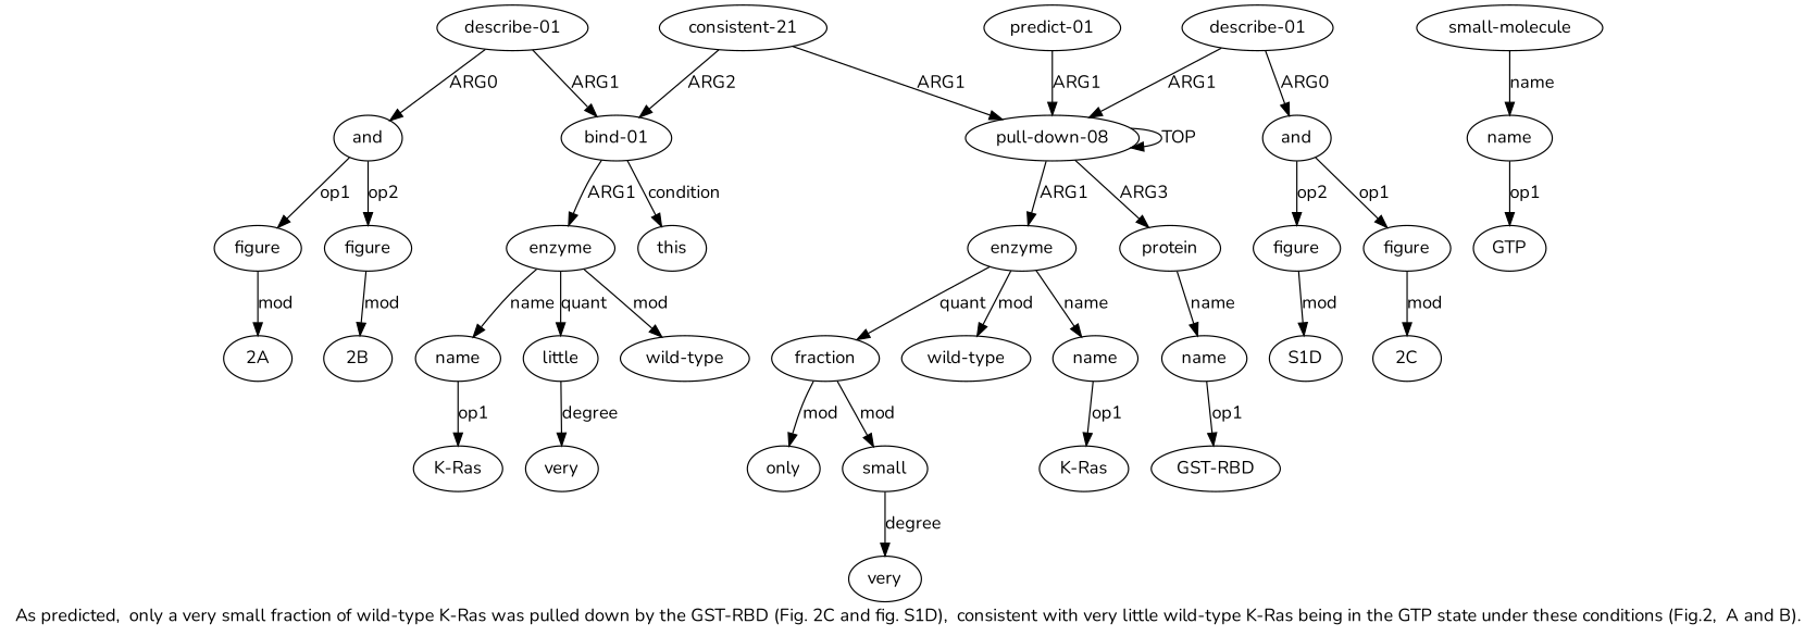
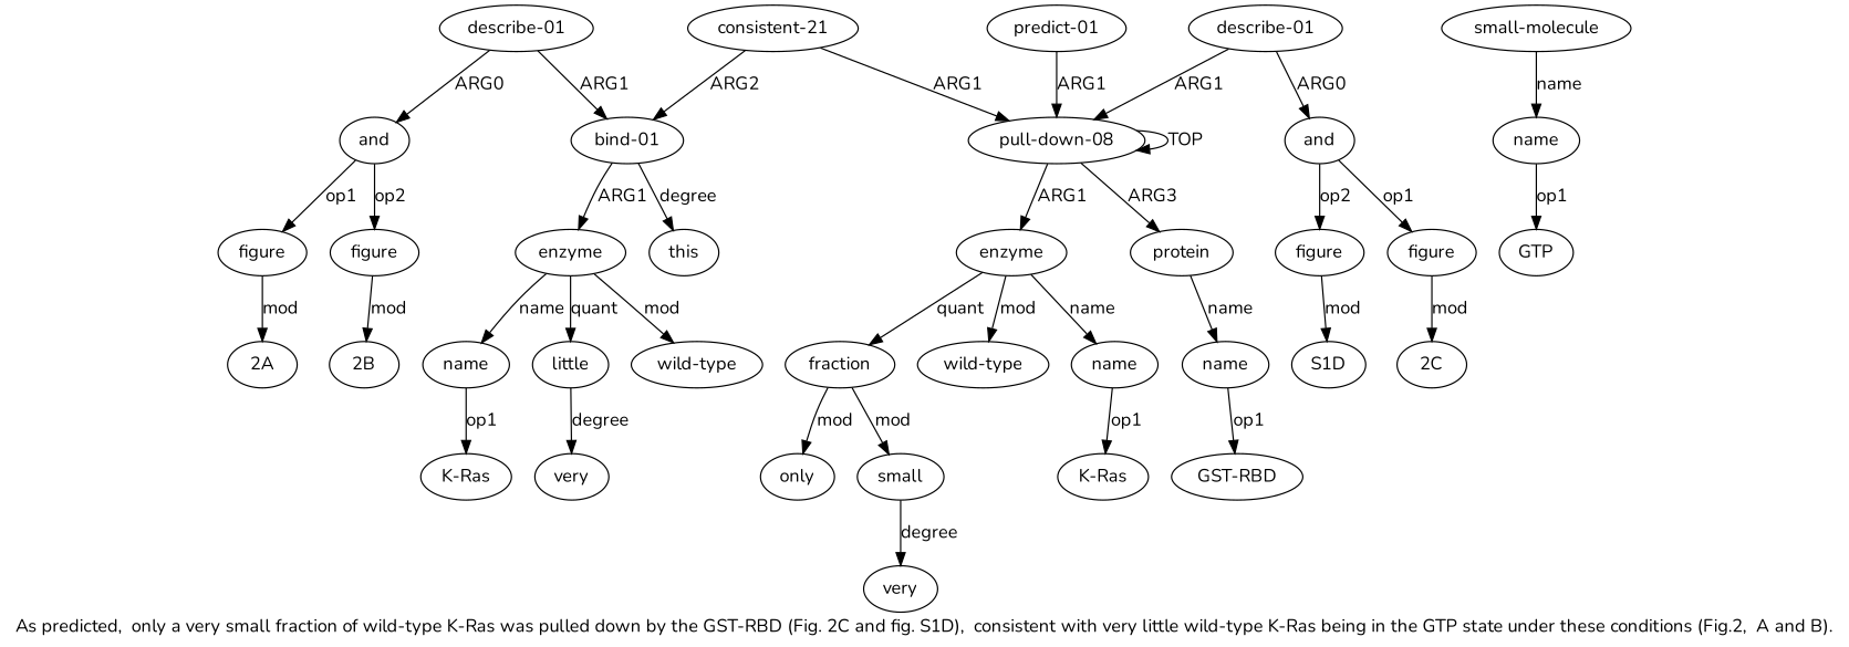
  digraph {
    fontname=Nunito
    label="As predicted,  only a very small fraction of wild-type K-Ras was pulled down by the GST-RBD (Fig. 2C and fig. S1D),  consistent with very little wild-type K-Ras being in the GTP state under these conditions (Fig.2,  A and B)."
    node [color=black fontname=Nunito gold_ind=-1 gold_label=name test_ind=-1 test_label=name]
    edge [color=black fontname=Nunito gold_label=mod test_label=mod]
    n1 [gold_ind=20 gold_label=little label=little test_ind=20 test_label=little]
    n2 [gold_ind=21 gold_label=very label=very test_ind=21 test_label=very]
    n3 [gold_ind=22 gold_label="small-molecule" label="small-molecule" test_ind=22 test_label="small-molecule"]
    n4 [gold_ind=23 label=name test_ind=23]
    n5 [gold_label=GTP label=GTP test_label=GTP]
    n6 [gold_ind=24 gold_label=this label=this test_ind=24 test_label=this]
    n7 [gold_ind=25 gold_label="describe-01" label="describe-01" test_ind=25 test_label="describe-01"]
    n8 [gold_ind=26 gold_label=and label=and test_ind=26 test_label=and]
    n9 [gold_ind=16 gold_label="bind-01" label="bind-01" test_ind=16 test_label="bind-01"]
    n10 [gold_ind=27 gold_label=figure label=figure test_ind=27 test_label=figure]
    n11 [gold_ind=28 gold_label=figure label=figure test_ind=28 test_label=figure]
    n12 [gold_ind=17 gold_label=enzyme label=enzyme test_ind=17 test_label=enzyme]
    n13 [gold_label="2A" label="2A" test_label="2A"]
    n14 [gold_label="2B" label="2B" test_label="2B"]
    n15 [gold_ind=19 gold_label="wild-type" label="wild-type" test_ind=19 test_label="wild-type"]
    n16 [gold_ind=18 label=name test_ind=18]
    n17 [gold_label="K-Ras" label="K-Ras" test_label="K-Ras"]
    n18 [gold_label="K-Ras" label="K-Ras" test_label="K-Ras"]
    n19 [gold_label=S1D label=S1D test_label=S1D]
    n20 [gold_ind=15 gold_label="consistent-01" label="consistent-21" test_ind=15 test_label="consistent-01"]
    n21 [gold_ind=0 gold_label="pull-down-08" label="pull-down-08" test_ind=0 test_label="pull-down-08"]
    n22 [gold_ind=1 gold_label=enzyme label=enzyme test_ind=1 test_label=enzyme]
    n23 [gold_ind=8 gold_label=protein label=protein test_ind=8 test_label=protein]
    n24 [gold_ind=3 gold_label="wild-type" label="wild-type" test_ind=3 test_label="wild-type"]
    n25 [gold_ind=2 label=name test_ind=2]
    n26 [gold_ind=4 gold_label=fraction label=fraction test_ind=4 test_label=fraction]
    n27 [gold_ind=9 label=name test_ind=9]
    n28 [gold_ind=14 gold_label=figure label=figure test_ind=14 test_label=figure]
    n29 [gold_ind=11 gold_label="describe-01" label="describe-01" test_ind=11 test_label="describe-01"]
    n30 [gold_ind=12 gold_label=and label=and test_ind=12 test_label=and]
    n31 [gold_ind=13 gold_label=figure label=figure test_ind=13 test_label=figure]
    n32 [gold_label="2C" label="2C" test_label="2C"]
    n33 [gold_ind=10 gold_label="predict-01" label="predict-01" test_ind=10 test_label="predict-01"]
    n34 [gold_ind=5 gold_label=small label=small test_ind=5 test_label=small]
    n35 [gold_ind=7 gold_label=only label=only test_ind=7 test_label=only]
    n36 [gold_ind=6 gold_label=very label=very test_ind=6 test_label=very]
    n37 [gold_label="GST-RBD" label="GST-RBD" test_label="GST-RBD"]
    n1 -> n2 [gold_label=degree label=degree test_label=degree]
    n3 -> n4 [gold_label=name label=name test_label=name]
    n4 -> n5 [gold_label=op1 label=op1 test_label=op1]
    n7 -> n8 [gold_label=ARG0 label=ARG0 test_label=ARG0]
    n7 -> n9 [gold_label=ARG1 label=ARG1 test_label=ARG1]
    n8 -> n10 [gold_label=op1 label=op1 test_label=op1]
    n8 -> n11 [gold_label=op2 label=op2 test_label=op2]
-   n9 -> n6 [gold_label=condition label=condition test_label=condition]
+   n9 -> n6 [gold_label=condition label=degree test_label=condition]
    n9 -> n12 [gold_label=ARG1 label=ARG1 test_label=ARG1]
    n10 -> n13 [label=mod]
    n11 -> n14 [label=mod]
    n12 -> n1 [gold_label=quant label=quant test_label=quant]
    n12 -> n15 [label=mod]
    n12 -> n16 [gold_label=name label=name test_label=name]
    n16 -> n17 [gold_label=op1 label=op1 test_label=op1]
    n20 -> n9 [gold_label=ARG2 label=ARG2 test_label=ARG2]
    n20 -> n21 [gold_label=ARG1 label=ARG1 test_label=ARG1]
    n21 -> n21 [gold_label=TOP label=TOP test_label=TOP]
    n21 -> n22 [gold_label=ARG1 label=ARG1 test_label=ARG1]
    n21 -> n23 [gold_label=ARG3 label=ARG3 test_label=ARG3]
    n22 -> n24 [label=mod]
    n22 -> n25 [gold_label=name label=name test_label=name]
    n22 -> n26 [gold_label=quant label=quant test_label=quant]
    n23 -> n27 [gold_label=name label=name test_label=name]
    n25 -> n18 [gold_label=op1 label=op1 test_label=op1]
    n26 -> n34 [label=mod]
    n26 -> n35 [label=mod]
    n27 -> n37 [gold_label=op1 label=op1 test_label=op1]
    n28 -> n19 [label=mod]
    n29 -> n21 [gold_label=ARG1 label=ARG1 test_label=ARG1]
    n29 -> n30 [gold_label=ARG0 label=ARG0 test_label=ARG0]
    n30 -> n28 [gold_label=op2 label=op2 test_label=op2]
    n30 -> n31 [gold_label=op1 label=op1 test_label=op1]
    n31 -> n32 [label=mod]
    n33 -> n21 [gold_label=ARG1 label=ARG1 test_label=ARG1]
    n34 -> n36 [gold_label=degree label=degree test_label=degree]
  }
